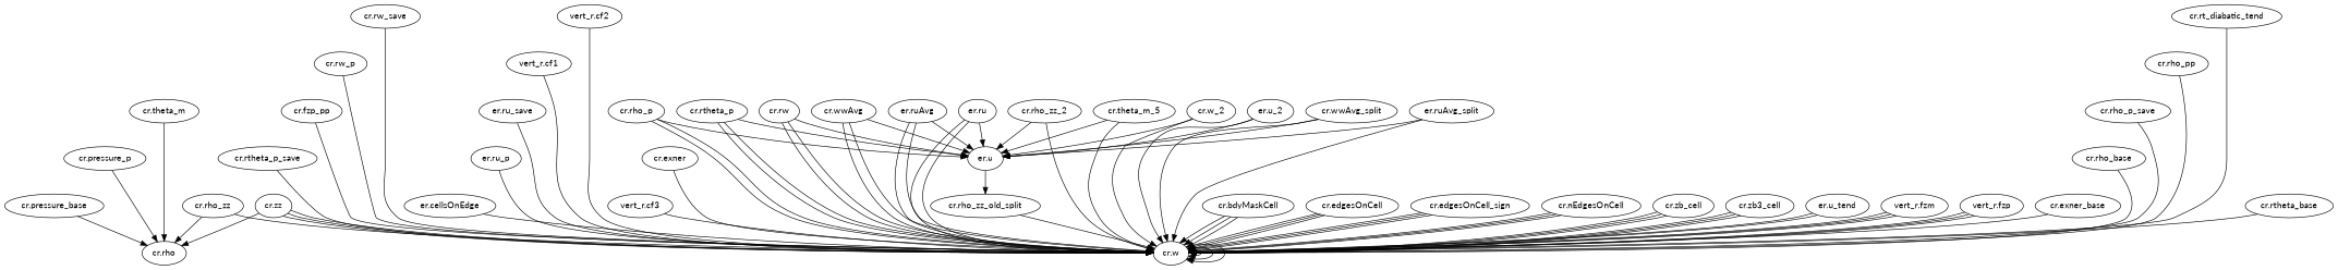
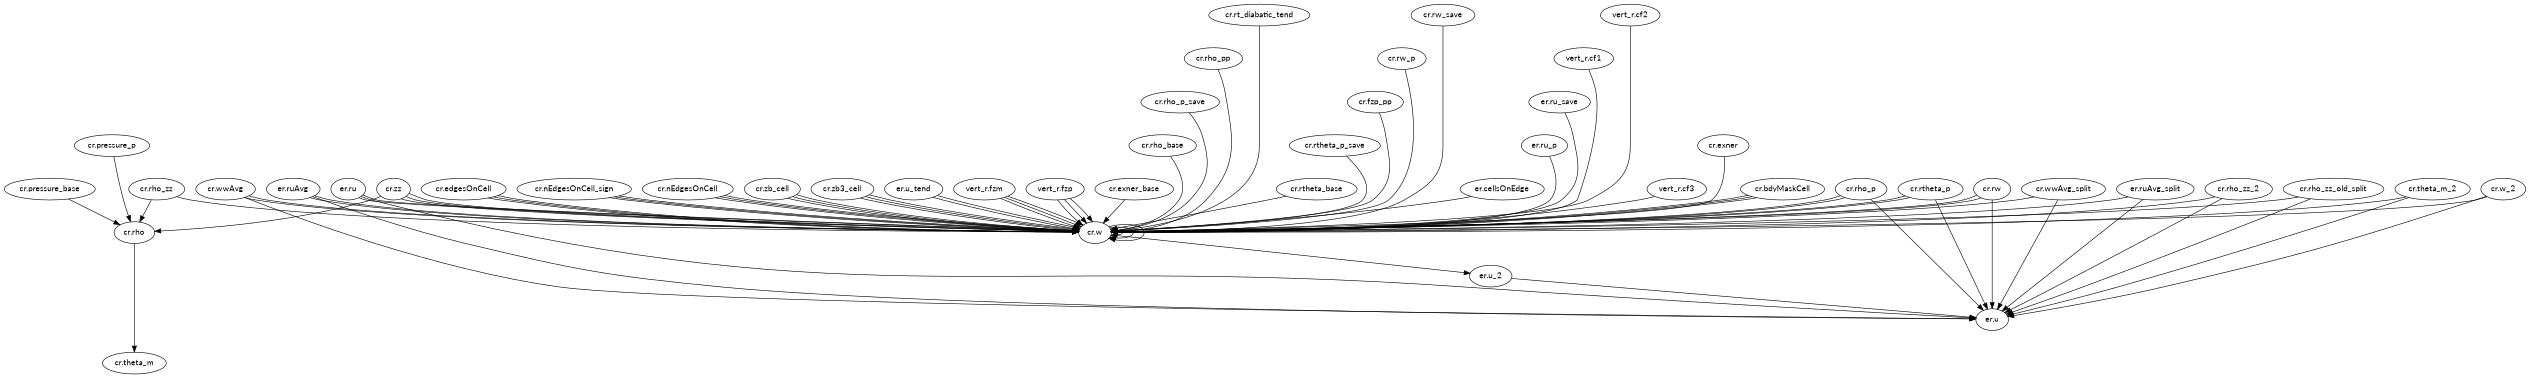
  digraph {
    fontname=Lato
    node [fontname=Lato]
    edge [Tooltip=atm_recover_large_step_variables_work fontname=Lato]
    n1 [label="cr.rho"]
    n2 [label="cr.pressure_base"]
    n3 [label="cr.pressure_p"]
    n4 [label="cr.rho_zz"]
    n5 [label="cr.w"]
    n6 [label="cr.theta_m"]
    n7 [label="cr.zz"]
    n8 [label="cr.bdyMaskCell"]
    n9 [label="cr.edgesOnCell"]
-   n10 [label="cr.edgesOnCell_sign"]
+   n10 [label="cr.nEdgesOnCell_sign"]
    n11 [label="cr.nEdgesOnCell"]
    n12 [label="cr.zb_cell"]
    n13 [label="cr.zb3_cell"]
    n14 [label="er.u_tend"]
    n15 [label="vert_r.fzm"]
    n16 [label="vert_r.fzp"]
    n17 [label="cr.exner_base"]
    n18 [label="cr.rho_base"]
    n19 [label="cr.rho_p_save"]
    n20 [label="cr.rho_pp"]
    n21 [label="cr.rt_diabatic_tend"]
    n22 [label="cr.rtheta_base"]
    n23 [label="cr.rtheta_p_save"]
    n24 [label="cr.fzp_pp"]
    n25 [label="cr.rw_p"]
    n26 [label="cr.rw_save"]
    n27 [label="er.cellsOnEdge"]
    n28 [label="er.ru_p"]
    n29 [label="er.ru_save"]
    n30 [label="vert_r.cf1"]
    n31 [label="vert_r.cf2"]
    n32 [label="vert_r.cf3"]
    n33 [label="cr.exner"]
    n34 [label="cr.rho_p"]
    n35 [label="er.u"]
    n36 [label="cr.rtheta_p"]
    n37 [label="cr.rw"]
    n38 [label="cr.wwAvg"]
    n39 [label="er.ruAvg"]
    n40 [label="er.ru"]
    n41 [label="cr.rho_zz_2"]
    n42 [label="cr.rho_zz_old_split"]
-   n43 [label="cr.theta_m_5"]
+   n43 [label="cr.theta_m_2"]
    n44 [label="cr.w_2"]
    n45 [label="er.u_2"]
    n46 [label="cr.wwAvg_split"]
    n47 [label="er.ruAvg_split"]
    n2 -> n1 [Tooltip=atm_compute_output_diagnostics minlen=1]
    n3 -> n1 [Tooltip=atm_compute_output_diagnostics minlen=2]
    n4 -> n1 [Tooltip=atm_compute_output_diagnostics]
    n4 -> n5
    n5 -> n5 [Tooltip=atm_set_smlstep_pert_variables_work]
    n5 -> n5 [Tooltip=atm_set_smlstep_pert_variables_work]
    n5 -> n5
-   n6 -> n1 [Tooltip=atm_compute_output_diagnostics minlen=3]
+   n1 -> n6 [Tooltip=atm_compute_output_diagnostics minlen=3]
    n7 -> n1 [Tooltip=atm_compute_output_diagnostics]
    n7 -> n5 [Tooltip=atm_set_smlstep_pert_variables_work]
    n7 -> n5 [Tooltip=atm_set_smlstep_pert_variables_work]
    n7 -> n5
    n8 -> n5 [Tooltip=atm_set_smlstep_pert_variables_work]
    n8 -> n5 [Tooltip=atm_set_smlstep_pert_variables_work]
    n8 -> n5
    n9 -> n5 [Tooltip=atm_set_smlstep_pert_variables_work]
    n9 -> n5 [Tooltip=atm_set_smlstep_pert_variables_work]
    n9 -> n5
    n10 -> n5 [Tooltip=atm_set_smlstep_pert_variables_work]
    n10 -> n5 [Tooltip=atm_set_smlstep_pert_variables_work]
    n10 -> n5
    n11 -> n5 [Tooltip=atm_set_smlstep_pert_variables_work]
    n11 -> n5 [Tooltip=atm_set_smlstep_pert_variables_work]
    n11 -> n5
    n12 -> n5 [Tooltip=atm_set_smlstep_pert_variables_work]
    n12 -> n5 [Tooltip=atm_set_smlstep_pert_variables_work]
    n12 -> n5
    n13 -> n5 [Tooltip=atm_set_smlstep_pert_variables_work]
    n13 -> n5 [Tooltip=atm_set_smlstep_pert_variables_work]
    n13 -> n5
    n14 -> n5 [Tooltip=atm_set_smlstep_pert_variables_work]
    n14 -> n5 [Tooltip=atm_set_smlstep_pert_variables_work]
    n15 -> n5 [Tooltip=atm_set_smlstep_pert_variables_work]
    n15 -> n5 [Tooltip=atm_set_smlstep_pert_variables_work]
    n15 -> n5
    n16 -> n5 [Tooltip=atm_set_smlstep_pert_variables_work]
    n16 -> n5 [Tooltip=atm_set_smlstep_pert_variables_work]
    n16 -> n5
    n17 -> n5 [minlen=1]
    n18 -> n5 [minlen=2]
    n19 -> n5 [minlen=3]
    n20 -> n5 [minlen=4]
    n21 -> n5 [minlen=5]
    n22 -> n5 [minlen=1]
    n23 -> n5 [minlen=2]
    n24 -> n5 [minlen=3]
    n25 -> n5 [minlen=4]
    n26 -> n5 [minlen=5]
    n27 -> n5 [minlen=1]
    n28 -> n5 [minlen=2]
    n29 -> n5 [minlen=3]
    n30 -> n5 [minlen=4]
    n31 -> n5 [minlen=5]
    n32 -> n5 [minlen=1]
    n33 -> n5 [minlen=2]
    n34 -> n5
    n34 -> n5 [Tooltip=atm_rk_dynamics_substep_finish]
    n34 -> n35 [Tooltip=atm_rk_dynamics_substep_finish]
    n36 -> n5
    n36 -> n5 [Tooltip=atm_rk_dynamics_substep_finish]
    n36 -> n35 [Tooltip=atm_rk_dynamics_substep_finish]
    n37 -> n5
    n37 -> n5 [Tooltip=atm_rk_dynamics_substep_finish]
    n37 -> n35 [Tooltip=atm_rk_dynamics_substep_finish]
    n38 -> n5
    n38 -> n5 [Tooltip=atm_rk_dynamics_substep_finish]
    n38 -> n35 [Tooltip=atm_rk_dynamics_substep_finish]
    n39 -> n5
    n39 -> n5 [Tooltip=atm_rk_dynamics_substep_finish]
    n39 -> n35 [Tooltip=atm_rk_dynamics_substep_finish]
    n40 -> n5
    n40 -> n5 [Tooltip=atm_rk_dynamics_substep_finish]
    n40 -> n35 [Tooltip=atm_rk_dynamics_substep_finish]
    n41 -> n5 [Tooltip=atm_rk_dynamics_substep_finish]
    n41 -> n35 [Tooltip=atm_rk_dynamics_substep_finish]
    n42 -> n5 [Tooltip=atm_rk_dynamics_substep_finish]
-   n35 -> n42 [Tooltip=atm_rk_dynamics_substep_finish]
+   n42 -> n35 [Tooltip=atm_rk_dynamics_substep_finish]
    n43 -> n5 [Tooltip=atm_rk_dynamics_substep_finish]
    n43 -> n35 [Tooltip=atm_rk_dynamics_substep_finish]
    n44 -> n5 [Tooltip=atm_rk_dynamics_substep_finish]
    n44 -> n35 [Tooltip=atm_rk_dynamics_substep_finish]
-   n45 -> n5 [Tooltip=atm_rk_dynamics_substep_finish]
+   n5 -> n45 [Tooltip=atm_rk_dynamics_substep_finish]
    n45 -> n35 [Tooltip=atm_rk_dynamics_substep_finish]
    n46 -> n5 [Tooltip=atm_rk_dynamics_substep_finish]
    n46 -> n35 [Tooltip=atm_rk_dynamics_substep_finish]
    n47 -> n5 [Tooltip=atm_rk_dynamics_substep_finish]
    n47 -> n35 [Tooltip=atm_rk_dynamics_substep_finish]
  }
